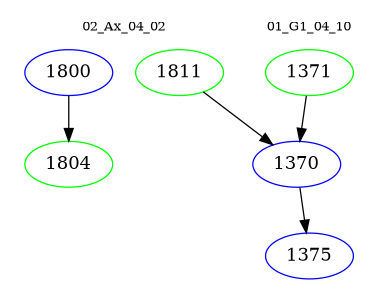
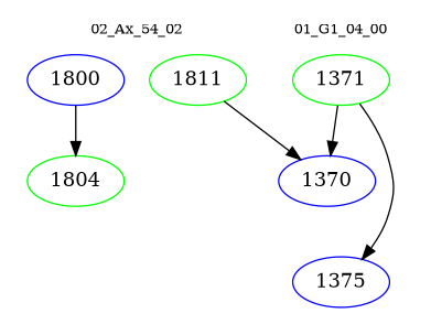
  digraph {
    node [color=green]
    edge [color=black]
    n1 [label=1811]
    n2 [color=blue label=1800]
    n3 [label=1804]
    n4 [label=1371]
    n5 [color=blue label=1370]
    n6 [color=blue label=1375]
    subgraph cluster_1 {
      color=white
      fontsize=10
-     label="02_Ax_04_02"
+     label="02_Ax_54_02"
      n1
      n2
      n3
    }
    subgraph cluster_2 {
      color=white
      fontsize=10
-     label="01_G1_04_10"
+     label="01_G1_04_00"
      n4
      n5
      n6
    }
    n1 -> n5
    n2 -> n3
    n4 -> n5
-   n5 -> n6
+   n4 -> n6
  }
